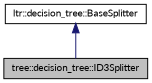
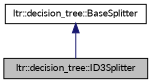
  digraph {
    fontname=Lato
    node [color=black fontname=Lato fontsize=10 shape=record style=filled]
-   n1 [fillcolor=grey75 fontcolor=black height=0.2 label="tree::decision_tree::ID3Splitter" width=0.4]
+   n1 [fillcolor=grey75 fontcolor=black height=0.2 label="ltr::decision_tree::ID3Splitter" width=0.4]
    n2 [fillcolor=white height=0.2 label="ltr::decision_tree::BaseSplitter" width=0.4]
    n2 -> n1 [color=midnightblue dir=back fontname=Lato fontsize=10 labelfontname=Helvetica labelfontsize=10 style=solid]
  }
